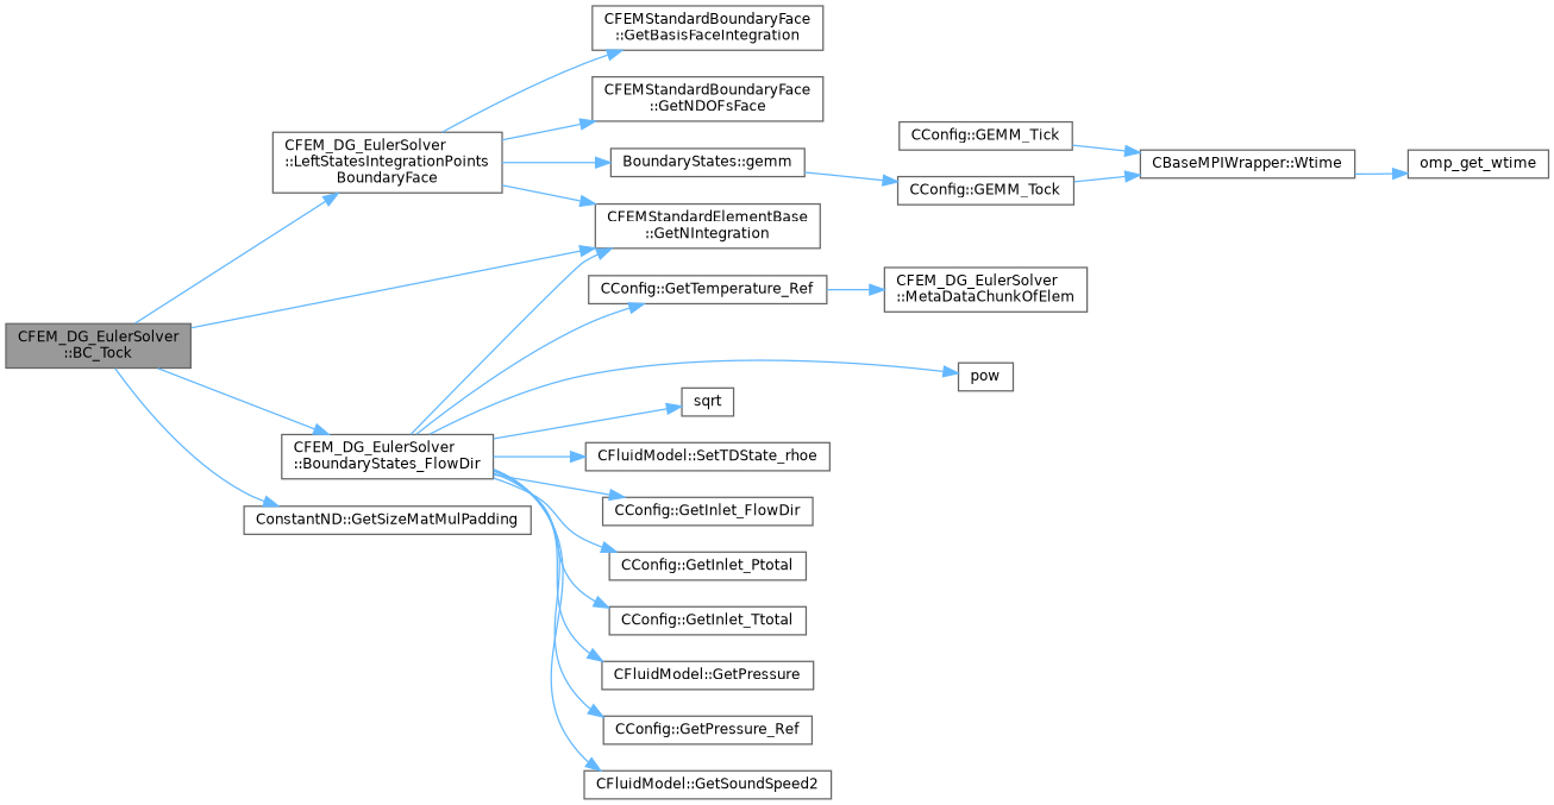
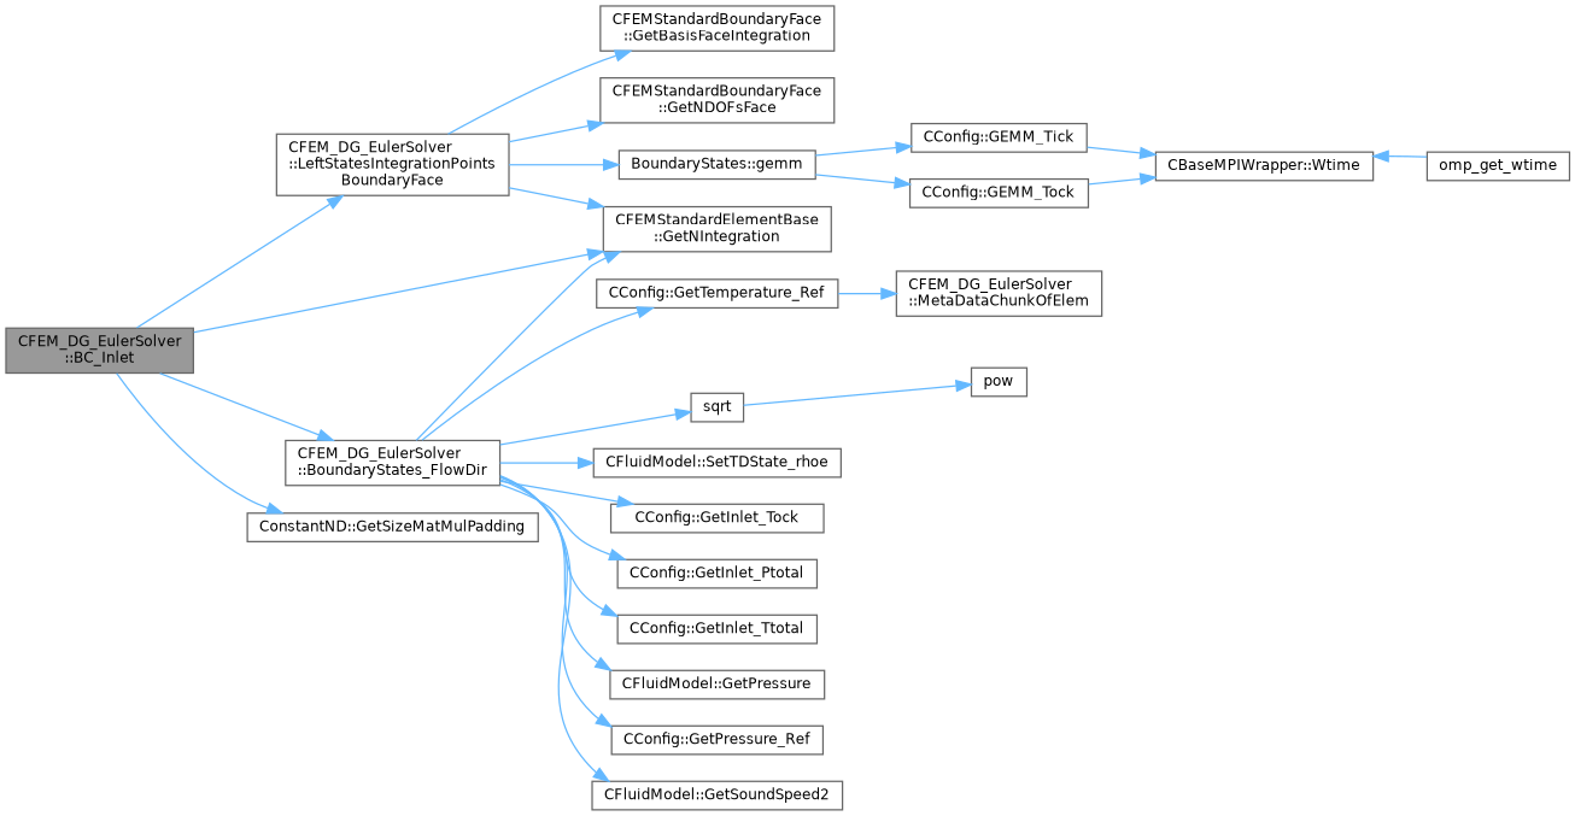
  digraph {
    rankdir=LR
    node [color=grey40 fillcolor=white fontname=Helvetica fontsize=10 shape=box style=filled]
    edge [color=steelblue1 fontname=Helvetica fontsize=10 labelfontname=Helvetica labelfontsize=10 style=solid]
-   n1 [color=gray40 fillcolor=grey60 fontcolor=black height=0.2 label="CFEM_DG_EulerSolver\l::BC_Tock" width=0.4]
+   n1 [color=gray40 fillcolor=grey60 fontcolor=black height=0.2 label="CFEM_DG_EulerSolver\l::BC_Inlet" width=0.4]
    n2 [height=0.2 label="CFEM_DG_EulerSolver\l::BoundaryStates_FlowDir" width=0.4]
    n3 [height=0.2 label="CFEMStandardElementBase\l::GetNIntegration" width=0.4]
    n4 [height=0.2 label="ConstantND::GetSizeMatMulPadding" width=0.4]
    n5 [height=0.2 label="CFEM_DG_EulerSolver\l::LeftStatesIntegrationPoints\lBoundaryFace" width=0.4]
-   n6 [height=0.2 label="CConfig::GetInlet_FlowDir" width=0.4]
+   n6 [height=0.2 label="CConfig::GetInlet_Tock" width=0.4]
    n7 [height=0.2 label="CConfig::GetInlet_Ptotal" width=0.4]
    n8 [height=0.2 label="CConfig::GetInlet_Ttotal" width=0.4]
    n9 [height=0.2 label="CFluidModel::GetPressure" width=0.4]
    n10 [height=0.2 label="CConfig::GetPressure_Ref" width=0.4]
    n11 [height=0.2 label="CFluidModel::GetSoundSpeed2" width=0.4]
    n12 [height=0.2 label="CConfig::GetTemperature_Ref" width=0.4]
    n13 [height=0.2 label=pow width=0.4]
    n14 [height=0.2 label="CFluidModel::SetTDState_rhoe" width=0.4]
    n15 [height=0.2 label=sqrt width=0.4]
    n16 [height=0.2 label="BoundaryStates::gemm" width=0.4]
    n17 [height=0.2 label="CFEMStandardBoundaryFace\l::GetBasisFaceIntegration" width=0.4]
    n18 [height=0.2 label="CFEMStandardBoundaryFace\l::GetNDOFsFace" width=0.4]
    n19 [height=0.2 label="CFEM_DG_EulerSolver\l::MetaDataChunkOfElem" width=0.4]
    n20 [height=0.2 label="CConfig::GEMM_Tick" width=0.4]
    n21 [height=0.2 label="CConfig::GEMM_Tock" width=0.4]
    n22 [height=0.2 label="CBaseMPIWrapper::Wtime" width=0.4]
    n23 [height=0.2 label=omp_get_wtime width=0.4]
    n1 -> n2
    n1 -> n3
    n1 -> n4
    n1 -> n5
    n2 -> n3
    n2 -> n6
    n2 -> n7
    n2 -> n8
    n2 -> n9
    n2 -> n10
    n2 -> n11
    n2 -> n12
-   n2 -> n13
+   n15 -> n13
    n2 -> n14
    n2 -> n15
    n5 -> n3
    n5 -> n16
    n5 -> n17
    n5 -> n18
    n12 -> n19
+   n16 -> n20
    n16 -> n21
    n20 -> n22
    n21 -> n22
-   n22 -> n23
+   n23 -> n22
  }
